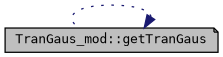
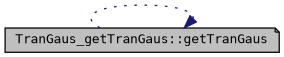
  digraph {
    rankdir=RL
    fontname="DejaVu Sans Mono"
-   n1 [color=black fillcolor=grey75 fontcolor=black fontname="DejaVu Sans Mono" fontsize=10 height=0.2 label="TranGaus_mod::getTranGaus" shape=note style=filled width=0.4]
+   n1 [color=black fillcolor=grey75 fontcolor=black fontname="DejaVu Sans Mono" fontsize=10 height=0.2 label="TranGaus_getTranGaus::getTranGaus" shape=note style=filled width=0.4]
    n1 -> n1 [color=midnightblue dir=back fontname="DejaVu Sans Mono" fontsize=10 labelfontname=Helvetica labelfontsize=10 style=dotted]
  }
